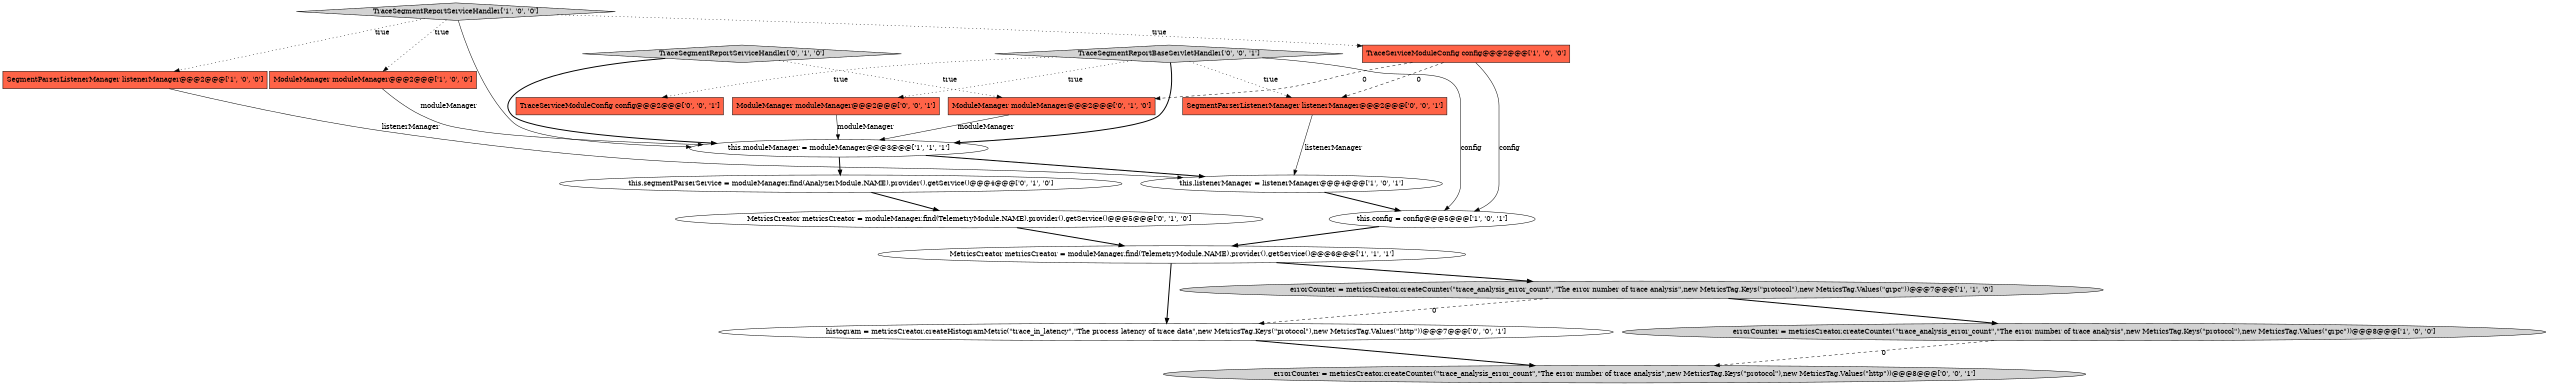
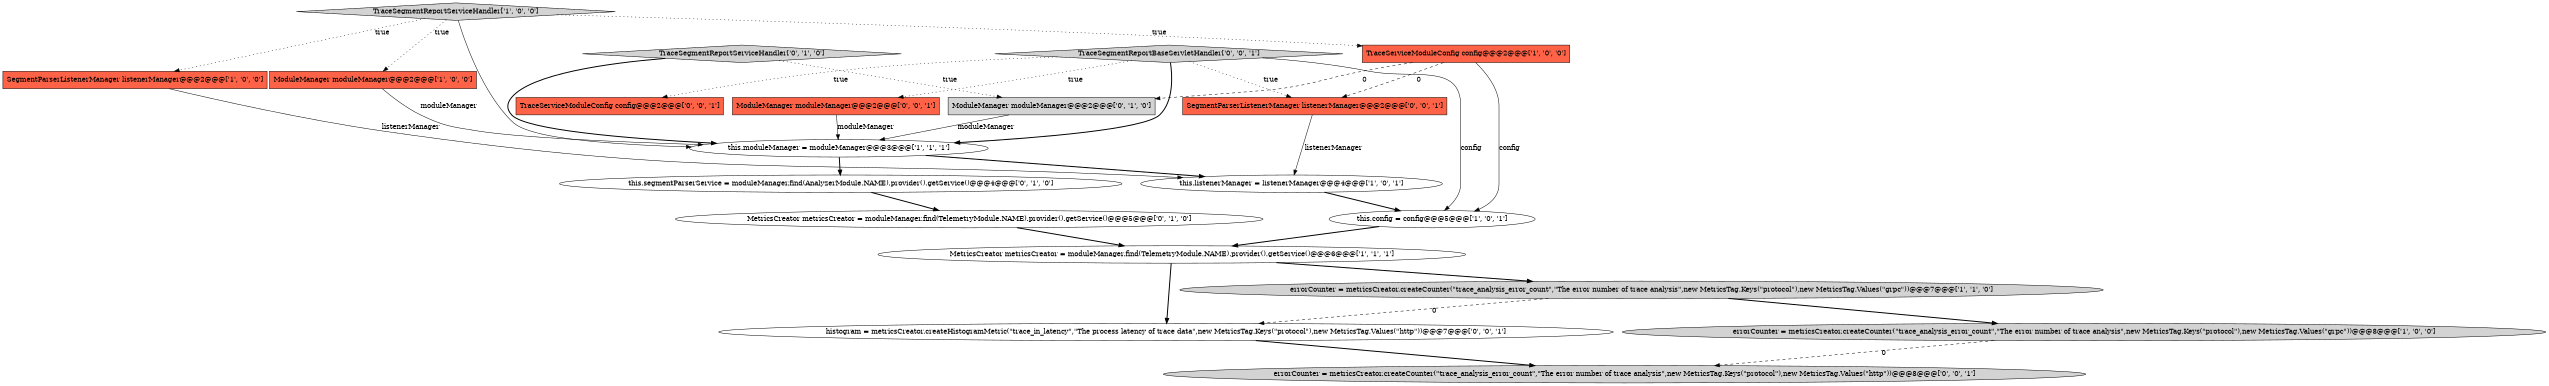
  digraph {
    node [fillcolor=tomato shape=ellipse style=filled]
    edge [style=bold]
    n1 [label="ModuleManager moduleManager@@@2@@@['0', '0', '1']" shape=box]
    n2 [fillcolor=white label="this.moduleManager = moduleManager@@@3@@@['1', '1', '1']"]
    n3 [fillcolor=white label="this.segmentParserService = moduleManager.find(AnalyzerModule.NAME).provider().getService()@@@4@@@['0', '1', '0']"]
    n4 [fillcolor=white label="this.listenerManager = listenerManager@@@4@@@['1', '0', '1']"]
    n5 [fillcolor=white label="MetricsCreator metricsCreator = moduleManager.find(TelemetryModule.NAME).provider().getService()@@@6@@@['1', '1', '1']"]
    n6 [fillcolor=white label="histogram = metricsCreator.createHistogramMetric(\"trace_in_latency\",\"The process latency of trace data\",new MetricsTag.Keys(\"protocol\"),new MetricsTag.Values(\"http\"))@@@7@@@['0', '0', '1']"]
    n7 [fillcolor=lightgray label="errorCounter = metricsCreator.createCounter(\"trace_analysis_error_count\",\"The error number of trace analysis\",new MetricsTag.Keys(\"protocol\"),new MetricsTag.Values(\"grpc\"))@@@7@@@['1', '1', '0']"]
    n8 [fillcolor=lightgray label="errorCounter = metricsCreator.createCounter(\"trace_analysis_error_count\",\"The error number of trace analysis\",new MetricsTag.Keys(\"protocol\"),new MetricsTag.Values(\"http\"))@@@8@@@['0', '0', '1']"]
    n9 [fillcolor=lightgray label="errorCounter = metricsCreator.createCounter(\"trace_analysis_error_count\",\"The error number of trace analysis\",new MetricsTag.Keys(\"protocol\"),new MetricsTag.Values(\"grpc\"))@@@8@@@['1', '0', '0']"]
    n10 [fillcolor=white label="this.config = config@@@5@@@['1', '0', '1']"]
-   n11 [label="ModuleManager moduleManager@@@2@@@['0', '1', '0']" shape=box]
+   n11 [fillcolor=lightgray label="ModuleManager moduleManager@@@2@@@['0', '1', '0']" shape=box]
    n12 [fillcolor=white label="MetricsCreator metricsCreator = moduleManager.find(TelemetryModule.NAME).provider().getService()@@@5@@@['0', '1', '0']"]
    n13 [fillcolor=lightgray label="TraceSegmentReportServiceHandler['0', '1', '0']" shape=diamond]
    n14 [fillcolor=lightgray label="TraceSegmentReportServiceHandler['1', '0', '0']" shape=diamond]
    n15 [label="ModuleManager moduleManager@@@2@@@['1', '0', '0']" shape=box]
    n16 [label="TraceServiceModuleConfig config@@@2@@@['1', '0', '0']" shape=box]
    n17 [label="SegmentParserListenerManager listenerManager@@@2@@@['1', '0', '0']" shape=box]
    n18 [label="SegmentParserListenerManager listenerManager@@@2@@@['0', '0', '1']" shape=box]
    n19 [fillcolor=lightgray label="TraceSegmentReportBaseServletHandler['0', '0', '1']" shape=diamond]
    n20 [label="TraceServiceModuleConfig config@@@2@@@['0', '0', '1']" shape=box]
    n1 -> n2 [label=moduleManager style=solid]
    n2 -> n3
    n2 -> n4
    n3 -> n12
    n4 -> n10
    n5 -> n6
    n5 -> n7
    n6 -> n8
    n7 -> n6 [label=0 style=dashed]
    n7 -> n9
    n9 -> n8 [label=0 style=dashed]
    n10 -> n5
    n11 -> n2 [label=moduleManager style=solid]
    n12 -> n5
    n13 -> n2
    n13 -> n11 [label=true style=dotted]
    n14 -> n2 [style=solid]
    n14 -> n15 [label=true style=dotted]
    n14 -> n16 [label=true style=dotted]
    n14 -> n17 [label=true style=dotted]
    n15 -> n2 [label=moduleManager style=solid]
    n16 -> n10 [label=config style=solid]
    n16 -> n11 [label=0 style=dashed]
    n16 -> n18 [label=0 style=dashed]
    n17 -> n4 [label=listenerManager style=solid]
    n18 -> n4 [label=listenerManager style=solid]
    n19 -> n1 [label=true style=dotted]
    n19 -> n2
    n19 -> n10 [label=config style=solid]
    n19 -> n18 [label=true style=dotted]
    n19 -> n20 [label=true style=dotted]
  }
